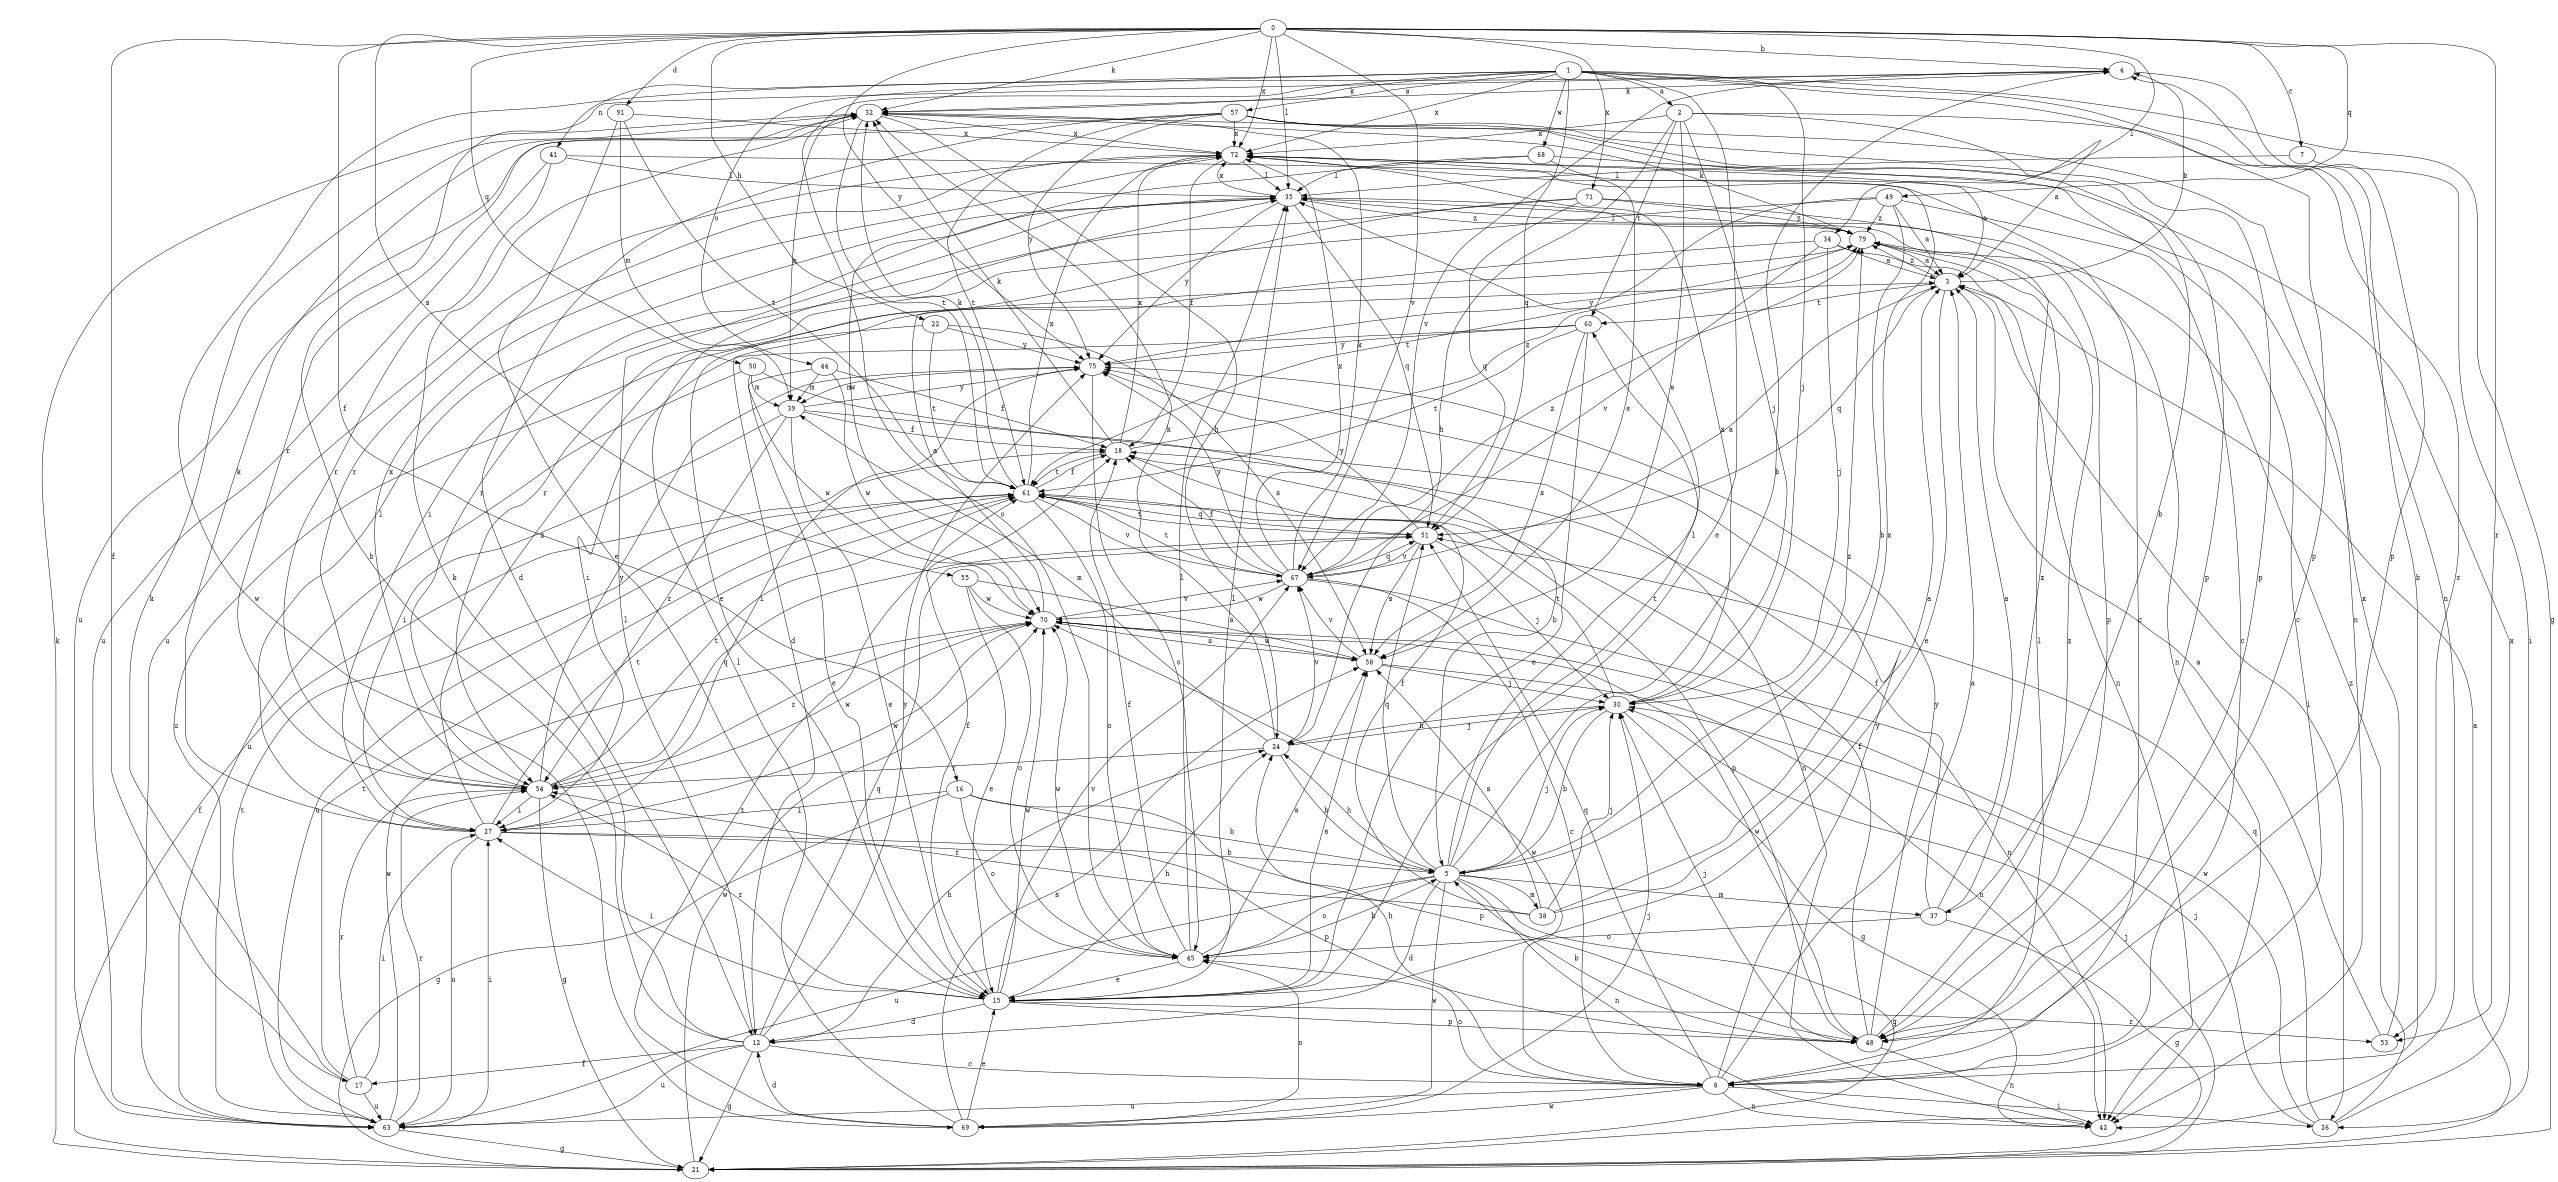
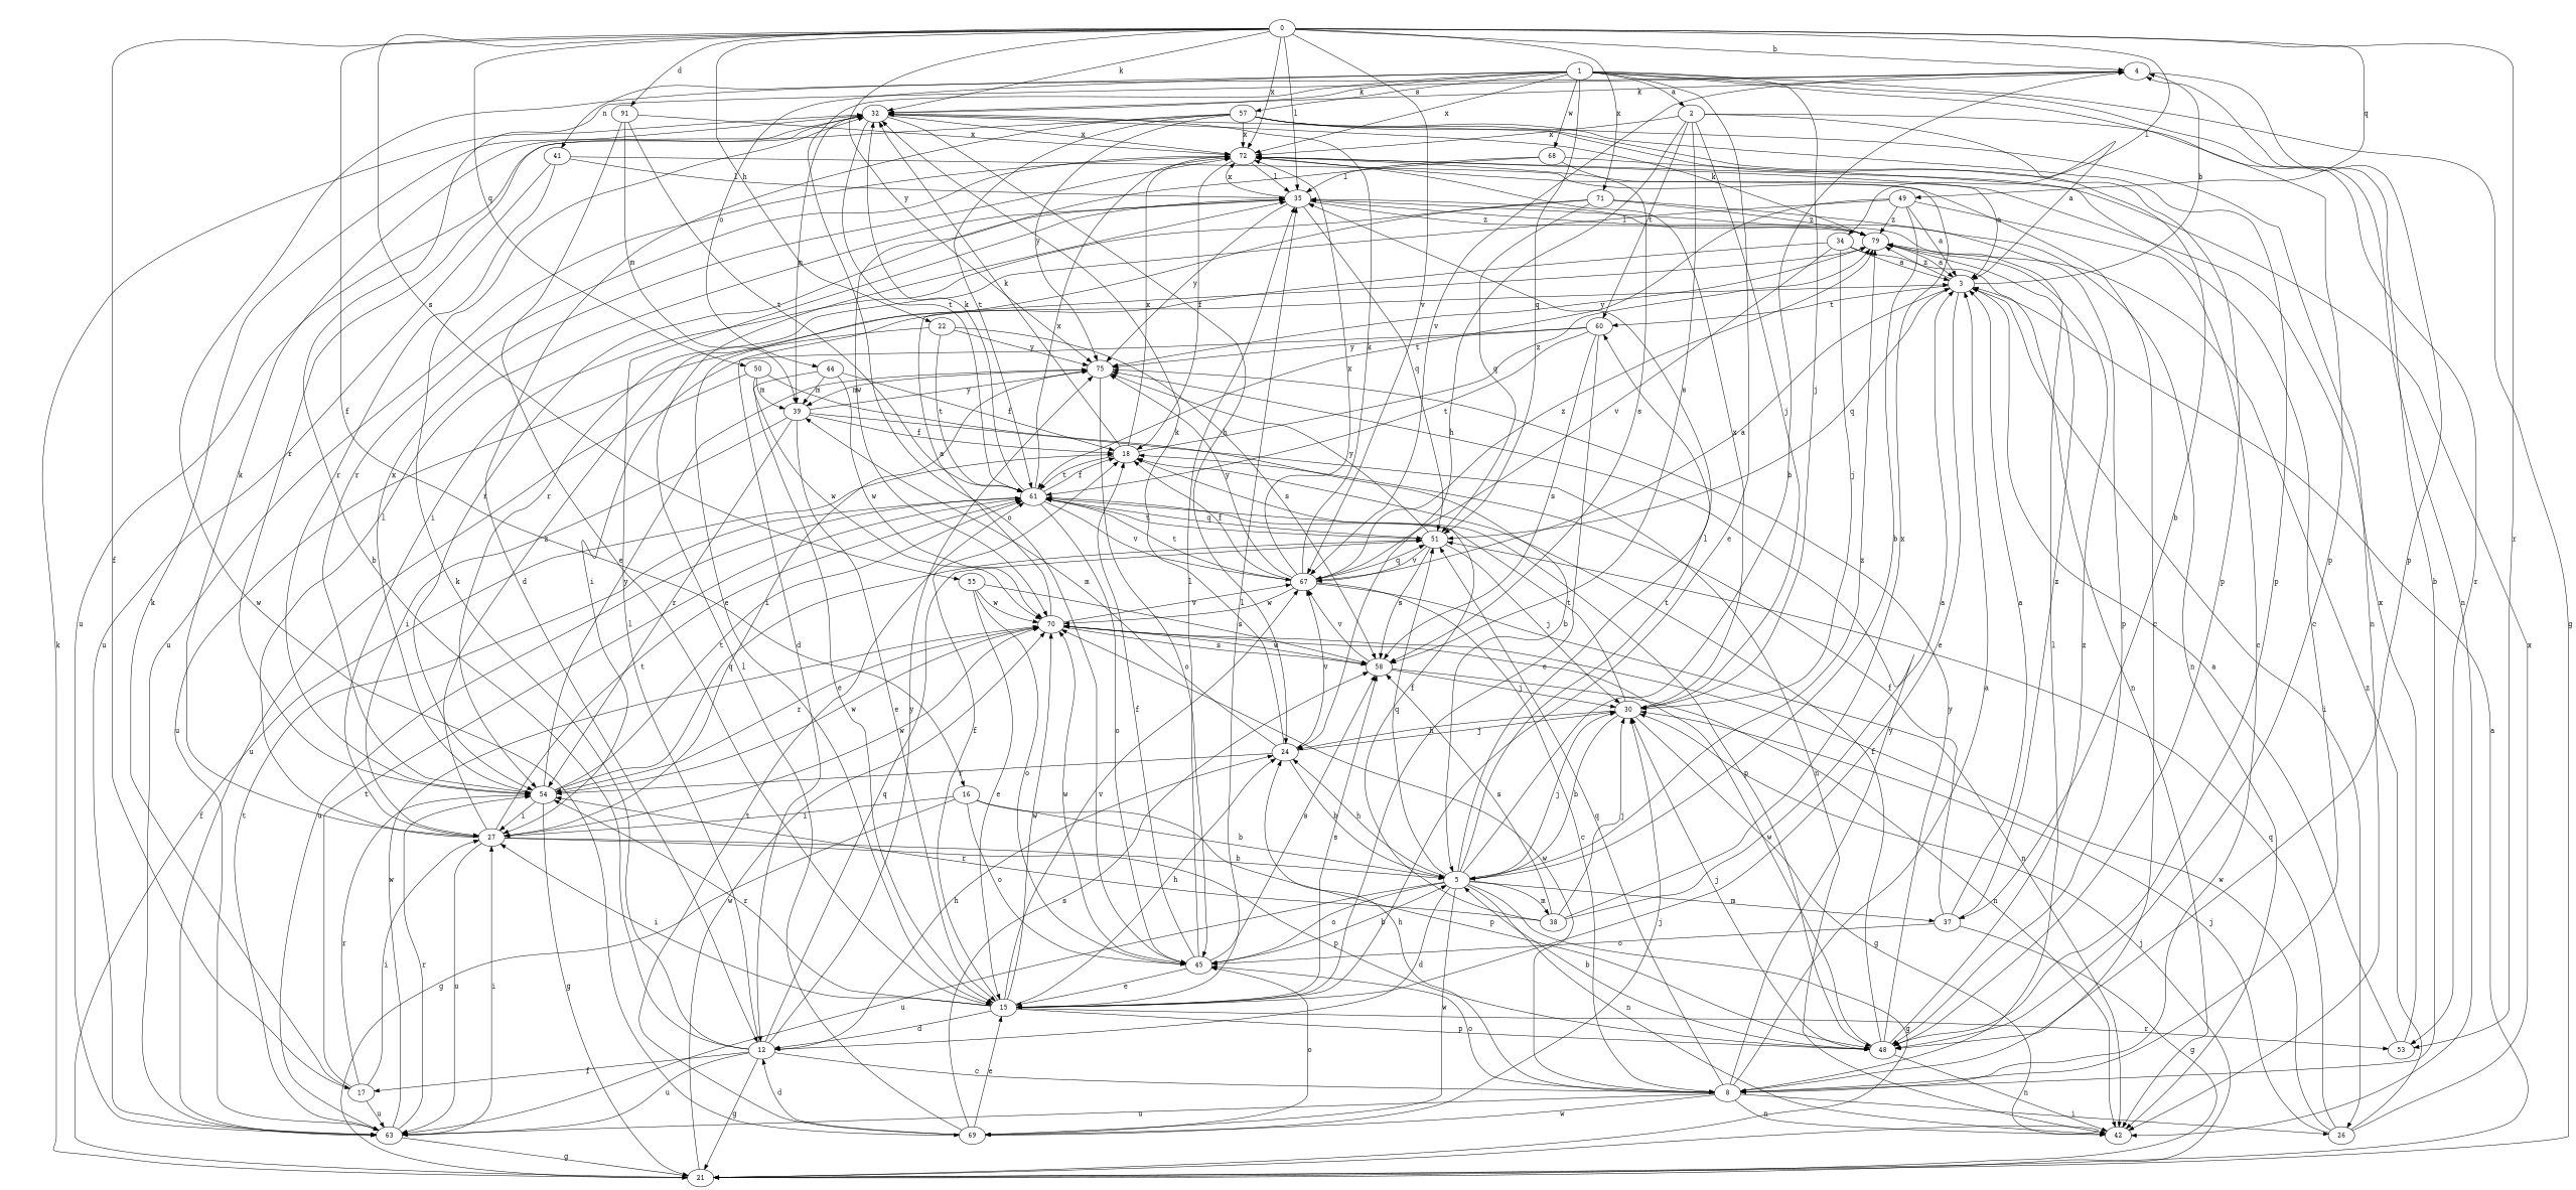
  strict digraph {
    fontname="Courier Prime"
    node [fontname="Courier Prime"]
    edge [fontname="Courier Prime"]
    0
    4
-   7
    n4 [label=91]
    16
    17
    22
    32
    34
    35
    49
    50
    53
    55
    67
    71
    72
    75
    48
    69
    26
    15
    39
    61
    21
    45
    5
    27
    63
    54
    58
    24
    30
    42
    3
    12
    51
    79
    8
    70
    18
    1
    2
    41
    44
    57
    68
    60
    37
    38
    0 -> 4 [label=b]
-   0 -> 7 [label=c]
    0 -> n4 [label=d]
    0 -> 16 [label=f]
    0 -> 17 [label=f]
    0 -> 22 [label=h]
    0 -> 32 [label=k]
    0 -> 34 [label=l]
    0 -> 35 [label=l]
    0 -> 49 [label=q]
    0 -> 50 [label=q]
    0 -> 53 [label=r]
    0 -> 55 [label=s]
    0 -> 67 [label=v]
    0 -> 71 [label=x]
    0 -> 72 [label=x]
    0 -> 75 [label=y]
    4 -> 32 [label=k]
    4 -> 67 [label=v]
    4 -> 48 [label=p]
    4 -> 69 [label=w]
-   7 -> 35 [label=l]
-   7 -> 26 [label=i]
    n4 -> 72 [label=x]
    n4 -> 15 [label=e]
    n4 -> 39 [label=m]
    n4 -> 61 [label=t]
    16 -> 48 [label=p]
    16 -> 21 [label=g]
    16 -> 45 [label=o]
    16 -> 5 [label=b]
    16 -> 27 [label=i]
    17 -> 32 [label=k]
    17 -> 61 [label=t]
    17 -> 27 [label=i]
    17 -> 63 [label=u]
    17 -> 54 [label=r]
    22 -> 75 [label=y]
    22 -> 61 [label=t]
    22 -> 63 [label=u]
    22 -> 58 [label=s]
    32 -> 72 [label=x]
    32 -> 48 [label=p]
    32 -> 39 [label=m]
    32 -> 61 [label=t]
    32 -> 54 [label=r]
    32 -> 24 [label=h]
    34 -> 67 [label=v]
    34 -> 30 [label=j]
    34 -> 42 [label=n]
    34 -> 3 [label=a]
    34 -> 12 [label=d]
    35 -> 72 [label=x]
    35 -> 75 [label=y]
    35 -> 54 [label=r]
    35 -> 42 [label=n]
    35 -> 51 [label=q]
    35 -> 79 [label=z]
    49 -> 61 [label=t]
    49 -> 5 [label=b]
    49 -> 54 [label=r]
    49 -> 3 [label=a]
    49 -> 79 [label=z]
    49 -> 8 [label=c]
    50 -> 39 [label=m]
    50 -> 5 [label=b]
    50 -> 63 [label=u]
    50 -> 70 [label=w]
    53 -> 72 [label=x]
    53 -> 3 [label=a]
    55 -> 15 [label=e]
    55 -> 45 [label=o]
    55 -> 58 [label=s]
    55 -> 70 [label=w]
    67 -> 32 [label=k]
    67 -> 72 [label=x]
    67 -> 75 [label=y]
    67 -> 61 [label=t]
    67 -> 42 [label=n]
    67 -> 3 [label=a]
    67 -> 51 [label=q]
    67 -> 79 [label=z]
    67 -> 8 [label=c]
    67 -> 70 [label=w]
    67 -> 18 [label=f]
    71 -> 48 [label=p]
    71 -> 15 [label=e]
    71 -> 27 [label=i]
    71 -> 51 [label=q]
    71 -> 79 [label=z]
    72 -> 35 [label=l]
    72 -> 63 [label=u]
    72 -> 54 [label=r]
    72 -> 3 [label=a]
    72 -> 18 [label=f]
    75 -> 39 [label=m]
    75 -> 45 [label=o]
    75 -> 27 [label=i]
    48 -> 75 [label=y]
    48 -> 5 [label=b]
    48 -> 30 [label=j]
    48 -> 42 [label=n]
    48 -> 79 [label=z]
    48 -> 70 [label=w]
    48 -> 18 [label=f]
    69 -> 35 [label=l]
    69 -> 15 [label=e]
    69 -> 61 [label=t]
    69 -> 45 [label=o]
    69 -> 58 [label=s]
    69 -> 30 [label=j]
    69 -> 12 [label=d]
    26 -> 72 [label=x]
    26 -> 30 [label=j]
    26 -> 51 [label=q]
    26 -> 79 [label=z]
    26 -> 70 [label=w]
    15 -> 35 [label=l]
    15 -> 53 [label=r]
    15 -> 67 [label=v]
    15 -> 48 [label=p]
    15 -> 27 [label=i]
    15 -> 54 [label=r]
    15 -> 58 [label=s]
    15 -> 24 [label=h]
    15 -> 12 [label=d]
    15 -> 70 [label=w]
    15 -> 18 [label=f]
    39 -> 75 [label=y]
    39 -> 15 [label=e]
    39 -> 27 [label=i]
    39 -> 54 [label=r]
    39 -> 42 [label=n]
    39 -> 18 [label=f]
    61 -> 32 [label=k]
    61 -> 67 [label=v]
    61 -> 72 [label=x]
    61 -> 48 [label=p]
    61 -> 45 [label=o]
    61 -> 63 [label=u]
    61 -> 51 [label=q]
    61 -> 18 [label=f]
    21 -> 32 [label=k]
    21 -> 30 [label=j]
    21 -> 3 [label=a]
    21 -> 70 [label=w]
    21 -> 18 [label=f]
    45 -> 35 [label=l]
    45 -> 15 [label=e]
    45 -> 5 [label=b]
    45 -> 58 [label=s]
    45 -> 70 [label=w]
    45 -> 18 [label=f]
    5 -> 4 [label=b]
    5 -> 35 [label=l]
    5 -> 69 [label=w]
    5 -> 21 [label=g]
    5 -> 45 [label=o]
    5 -> 63 [label=u]
    5 -> 24 [label=h]
    5 -> 30 [label=j]
    5 -> 42 [label=n]
    5 -> 12 [label=d]
    5 -> 51 [label=q]
    5 -> 79 [label=z]
    5 -> 60 [label=t]
    5 -> 37 [label=m]
    5 -> 38 [label=m]
    27 -> 32 [label=k]
    27 -> 35 [label=l]
    27 -> 48 [label=p]
    27 -> 61 [label=t]
    27 -> 5 [label=b]
    27 -> 63 [label=u]
    27 -> 79 [label=z]
    27 -> 70 [label=w]
    63 -> 61 [label=t]
    63 -> 21 [label=g]
    63 -> 27 [label=i]
    63 -> 54 [label=r]
    63 -> 70 [label=w]
    54 -> 72 [label=x]
    54 -> 75 [label=y]
    54 -> 61 [label=t]
    54 -> 21 [label=g]
    54 -> 27 [label=i]
    54 -> 51 [label=q]
    54 -> 70 [label=w]
    58 -> 67 [label=v]
    58 -> 30 [label=j]
    58 -> 42 [label=n]
    58 -> 70 [label=w]
    24 -> 32 [label=k]
    24 -> 67 [label=v]
    24 -> 39 [label=m]
    24 -> 5 [label=b]
    24 -> 54 [label=r]
    24 -> 30 [label=j]
    30 -> 72 [label=x]
    30 -> 61 [label=t]
    30 -> 21 [label=g]
    30 -> 5 [label=b]
    30 -> 24 [label=h]
    3 -> 4 [label=b]
    3 -> 26 [label=i]
    3 -> 15 [label=e]
    3 -> 51 [label=q]
    3 -> 79 [label=z]
    3 -> 60 [label=t]
    12 -> 4 [label=b]
    12 -> 17 [label=f]
    12 -> 32 [label=k]
    12 -> 35 [label=l]
    12 -> 75 [label=y]
    12 -> 21 [label=g]
    12 -> 63 [label=u]
    12 -> 24 [label=h]
    12 -> 51 [label=q]
    12 -> 8 [label=c]
    51 -> 67 [label=v]
    51 -> 75 [label=y]
    51 -> 61 [label=t]
    51 -> 58 [label=s]
    51 -> 30 [label=j]
    79 -> 32 [label=k]
    79 -> 35 [label=l]
    79 -> 75 [label=y]
    79 -> 3 [label=a]
    8 -> 4 [label=b]
    8 -> 35 [label=l]
    8 -> 75 [label=y]
    8 -> 69 [label=w]
    8 -> 26 [label=i]
    8 -> 45 [label=o]
    8 -> 63 [label=u]
    8 -> 24 [label=h]
    8 -> 42 [label=n]
    8 -> 3 [label=a]
    8 -> 51 [label=q]
    8 -> 70 [label=w]
    70 -> 67 [label=v]
    70 -> 54 [label=r]
    70 -> 58 [label=s]
    70 -> 3 [label=a]
    18 -> 32 [label=k]
    18 -> 72 [label=x]
    18 -> 61 [label=t]
    18 -> 79 [label=z]
    1 -> 32 [label=k]
    1 -> 72 [label=x]
    1 -> 48 [label=p]
    1 -> 15 [label=e]
    1 -> 21 [label=g]
    1 -> 45 [label=o]
    1 -> 30 [label=j]
    1 -> 42 [label=n]
    1 -> 51 [label=q]
    1 -> 2 [label=a]
    1 -> 41 [label=n]
    1 -> 44 [label=o]
    1 -> 57 [label=s]
    1 -> 68 [label=w]
    2 -> 53 [label=r]
    2 -> 72 [label=x]
    2 -> 58 [label=s]
    2 -> 24 [label=h]
    2 -> 30 [label=j]
    2 -> 3 [label=a]
    2 -> 60 [label=t]
    41 -> 35 [label=l]
    41 -> 63 [label=u]
    41 -> 54 [label=r]
    41 -> 8 [label=c]
    44 -> 15 [label=e]
    44 -> 39 [label=m]
    44 -> 70 [label=w]
    44 -> 18 [label=f]
    57 -> 72 [label=x]
    57 -> 75 [label=y]
    57 -> 48 [label=p]
    57 -> 61 [label=t]
    57 -> 63 [label=u]
    57 -> 42 [label=n]
    57 -> 12 [label=d]
    57 -> 37 [label=b]
    68 -> 35 [label=l]
    68 -> 58 [label=s]
    68 -> 8 [label=c]
    68 -> 70 [label=w]
    60 -> 75 [label=y]
    60 -> 15 [label=e]
    60 -> 61 [label=t]
    60 -> 27 [label=i]
    60 -> 58 [label=s]
    37 -> 21 [label=g]
    37 -> 45 [label=o]
    37 -> 3 [label=a]
    37 -> 79 [label=z]
    37 -> 18 [label=f]
    38 -> 72 [label=x]
    38 -> 54 [label=r]
    38 -> 58 [label=s]
    38 -> 30 [label=j]
    38 -> 3 [label=a]
    38 -> 18 [label=f]
  }
